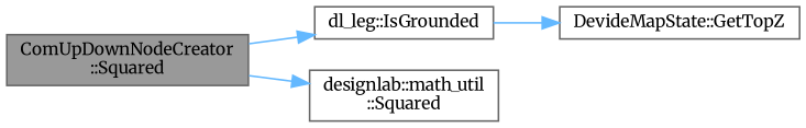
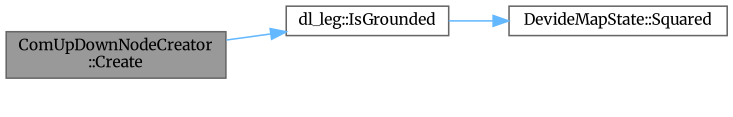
  digraph {
    fontname=Merriweather
    rankdir=LR
    node [color=grey40 fillcolor=white fontname=Merriweather fontsize=10 shape=box style=filled]
    edge [color=steelblue1 fontname=Merriweather fontsize=10 labelfontname=Helvetica labelfontsize=10 style=solid]
-   n1 [color=gray40 fillcolor=grey60 fontcolor=black height=0.2 label="ComUpDownNodeCreator\l::Squared" width=0.4]
+   n1 [color=gray40 fillcolor=grey60 fontcolor=black height=0.2 label="ComUpDownNodeCreator\l::Create" width=0.4]
    n2 [height=0.2 label="dl_leg::IsGrounded" width=0.4]
-   n3 [height=0.2 label="designlab::math_util\l::Squared" width=0.4]
-   n4 [height=0.2 label="DevideMapState::GetTopZ" width=0.4]
+   n4 [height=0.2 label="DevideMapState::Squared" width=0.4]
    n1 -> n2
-   n1 -> n3
    n2 -> n4
  }
